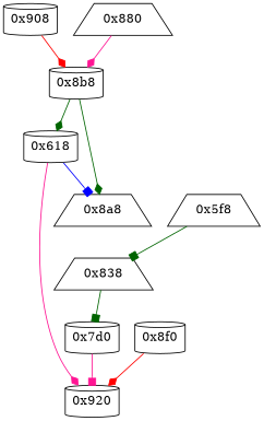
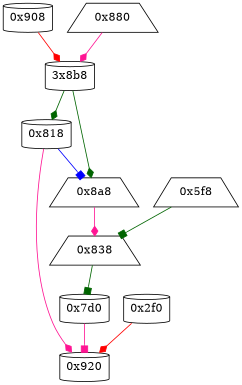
  strict digraph {
    "edge"="{}"
    file="/Users/mark/Documents//论文//第二篇论文//2018-08-24交论文后的备份/2019/CFG/basic-algorithms/armstrong/1528_recovered.dot"
    "graph"="{u'file': u'/Users/mark/Documents//\u8bba\u6587//\u7b2c\u4e8c\u7bc7\u8bba\u6587//2018-08-24\u4ea4\u8bba\u6587\u540e\u7684\u5907\u4efd/2019/CFG/basic-algorithms/armstrong/1528_recovered.dot'}"
    "node"="{u'opcode': u''}"
    node [shape=cylinder]
    edge [arrowhead=diamond color=darkgreen]
    "0x838" [opcode="[u'ldr', u'b']" shape=trapezium]
    "0x7d0" [opcode="[u'mov', u'mov', u'b']"]
    "0x920" [opcode="[u'mov', u'sub', u'pop']"]
    "0x908" [opcode="[u'ldr', u'ldr', u'ldrb', u'strb', u'ldr', u'b']"]
-   "0x8b8" [opcode="[u'str', u'str', u'ldr', u'ldr', u'ldr', u'cmp', u'mov', u'b']"]
-   "0x818" [opcode="[u'ldr', u'ldr', u'cmp', u'mov', u'mov', u'strb', u'ldr', u'b']" label="0x618"]
+   "0x8b8" [opcode="[u'str', u'str', u'ldr', u'ldr', u'ldr', u'cmp', u'mov', u'b']" label="3x8b8"]
+   "0x818" [opcode="[u'ldr', u'ldr', u'cmp', u'mov', u'mov', u'strb', u'ldr', u'b']"]
    "0x8a8" [opcode="[u'mov', u'bl', u'ldr', u'b']" shape=trapezium]
-   "0x8f0" [opcode="[u'ldr', u'bl', u'ldr', u'b']"]
+   "0x8f0" [opcode="[u'ldr', u'bl', u'ldr', u'b']" label="0x2f0"]
    "0x5f8" [opcode="[u'push', u'add', u'sub', u'str', u'ldr', u'str', u'ldr', u'ldr', u'ldr', u'ldr', u'add', u'str', u'ldr', u'add', u'b']" shape=trapezium]
    "0x880" [opcode="[u'ldr', u'ldr', u'smull', u'asr', u'add', u'add', u'sub', u'str', u'ldr', u'b']" shape=trapezium]
    "0x838" -> "0x7d0" [arrowhead=box]
    "0x7d0" -> "0x920" [arrowhead=box color=deeppink]
    "0x908" -> "0x8b8" [color=red]
    "0x8b8" -> "0x818"
    "0x8b8" -> "0x8a8"
    "0x818" -> "0x920" [color=deeppink]
    "0x818" -> "0x8a8" [arrowhead=box color=blue]
+   "0x8a8" -> "0x838" [color=deeppink]
    "0x8f0" -> "0x920" [color=red]
    "0x5f8" -> "0x838" [arrowhead=box]
    "0x880" -> "0x8b8" [color=deeppink]
  }
